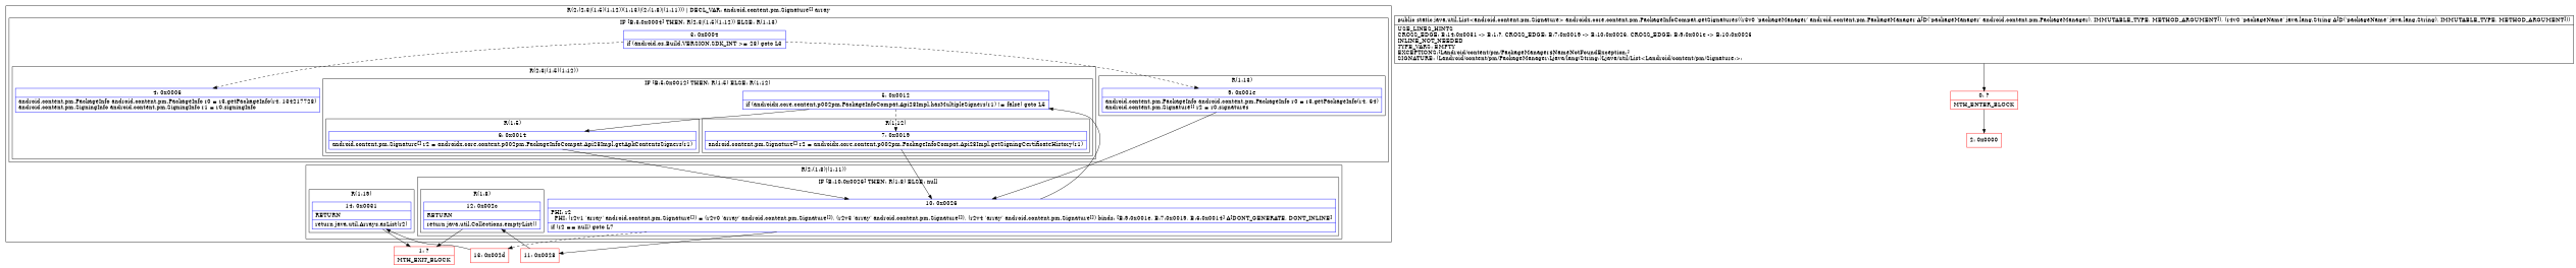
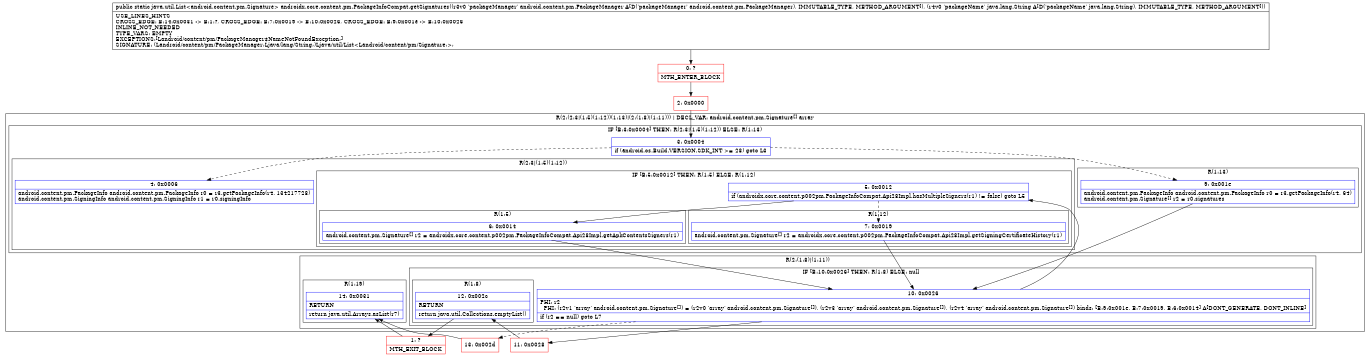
  digraph {
    node [color=blue shape=record]
    n1 [label="{6\:\ 0x0014|android.content.pm.Signature[] r2 = androidx.core.content.p002pm.PackageInfoCompat.Api28Impl.getApkContentsSigners(r1)\l}"]
    n2 [label="{7\:\ 0x0019|android.content.pm.Signature[] r2 = androidx.core.content.p002pm.PackageInfoCompat.Api28Impl.getSigningCertificateHistory(r1)\l}"]
    n3 [label="{5\:\ 0x0012|if (androidx.core.content.p002pm.PackageInfoCompat.Api28Impl.hasMultipleSigners(r1) != false) goto L5\l}"]
    n4 [label="{4\:\ 0x0006|android.content.pm.PackageInfo android.content.pm.PackageInfo r0 = r3.getPackageInfo(r4, 134217728)\landroid.content.pm.SigningInfo android.content.pm.SigningInfo r1 = r0.signingInfo\l}"]
    n5 [label="{9\:\ 0x001e|android.content.pm.PackageInfo android.content.pm.PackageInfo r0 = r3.getPackageInfo(r4, 64)\landroid.content.pm.Signature[] r2 = r0.signatures\l}"]
    n6 [label="{3\:\ 0x0004|if (android.os.Build.VERSION.SDK_INT \>= 28) goto L3\l}"]
    n7 [label="{12\:\ 0x002c|RETURN\l|return java.util.Collections.emptyList()\l}"]
    n8 [label="{10\:\ 0x0026|PHI: r2 \l  PHI: (r2v1 'array' android.content.pm.Signature[]) = (r2v0 'array' android.content.pm.Signature[]), (r2v3 'array' android.content.pm.Signature[]), (r2v4 'array' android.content.pm.Signature[]) binds: [B:9:0x001e, B:7:0x0019, B:6:0x0014] A[DONT_GENERATE, DONT_INLINE]\l|if (r2 == null) goto L7\l}"]
-   n9 [label="{14\:\ 0x0031|RETURN\l|return java.util.Arrays.asList(r2)\l}"]
+   n9 [label="{14\:\ 0x0031|RETURN\l|return java.util.Arrays.asList(r7)\l}"]
    n10 [color=red label="{1\:\ ?|MTH_EXIT_BLOCK\l}"]
    n11 [color=red label="{11\:\ 0x0028}"]
    n12 [color=red label="{13\:\ 0x002d}"]
    n13 [color=red label="{0\:\ ?|MTH_ENTER_BLOCK\l}"]
    n14 [color=red label="{2\:\ 0x0000}"]
    n15 [label="{public static java.util.List\<android.content.pm.Signature\> androidx.core.content.pm.PackageInfoCompat.getSignatures((r3v0 'packageManager' android.content.pm.PackageManager A[D('packageManager' android.content.pm.PackageManager), IMMUTABLE_TYPE, METHOD_ARGUMENT]), (r4v0 'packageName' java.lang.String A[D('packageName' java.lang.String), IMMUTABLE_TYPE, METHOD_ARGUMENT]))  | USE_LINES_HINTS\lCROSS_EDGE: B:14:0x0031 \-\> B:1:?, CROSS_EDGE: B:7:0x0019 \-\> B:10:0x0026, CROSS_EDGE: B:9:0x001e \-\> B:10:0x0026\lINLINE_NOT_NEEDED\lTYPE_VARS: EMPTY\lEXCEPTIONS:[Landroid\/content\/pm\/PackageManager$NameNotFoundException;]\lSIGNATURE: (Landroid\/content\/pm\/PackageManager;Ljava\/lang\/String;)Ljava\/util\/List\<Landroid\/content\/pm\/Signature;\>;\l}" color=""]
    subgraph cluster_1 {
      label="R(2:(2:3|(1:5)(1:12))(1:13)|(2:(1:8)|(1:11))) | DECL_VAR: android.content.pm.Signature[] array\l"
      subgraph cluster_2 {
        label="IF [B:3:0x0004] THEN: R(2:3|(1:5)(1:12)) ELSE: R(1:13)"
        n6
        subgraph cluster_3 {
          label="R(2:3|(1:5)(1:12))"
          n4
          subgraph cluster_4 {
            label="IF [B:5:0x0012] THEN: R(1:5) ELSE: R(1:12)"
            n3
            subgraph cluster_5 {
              label="R(1:5)"
              n1
            }
            subgraph cluster_6 {
              label="R(1:12)"
              n2
            }
          }
        }
        subgraph cluster_7 {
          label="R(1:13)"
          n5
        }
      }
      subgraph cluster_8 {
        label="R(2:(1:8)|(1:11))"
        subgraph cluster_9 {
          label="IF [B:10:0x0026] THEN: R(1:8) ELSE: null"
          n8
          subgraph cluster_10 {
            label="R(1:8)"
            n7
          }
        }
        subgraph cluster_11 {
          label="R(1:19)"
          n9
        }
      }
    }
    n1 -> n8
    n2 -> n8
    n3 -> n1
    n3 -> n2 [style=dashed]
    n5 -> n8
    n6 -> n4 [style=dashed]
    n6 -> n5 [style=dashed]
    n7 -> n10
    n8 -> n3
    n8 -> n11
    n8 -> n12 [style=dashed]
-   n9 -> n10
+   n10 -> n9
    n11 -> n7
    n12 -> n9
    n13 -> n14
+   n14 -> n6
    n15 -> n13
  }
